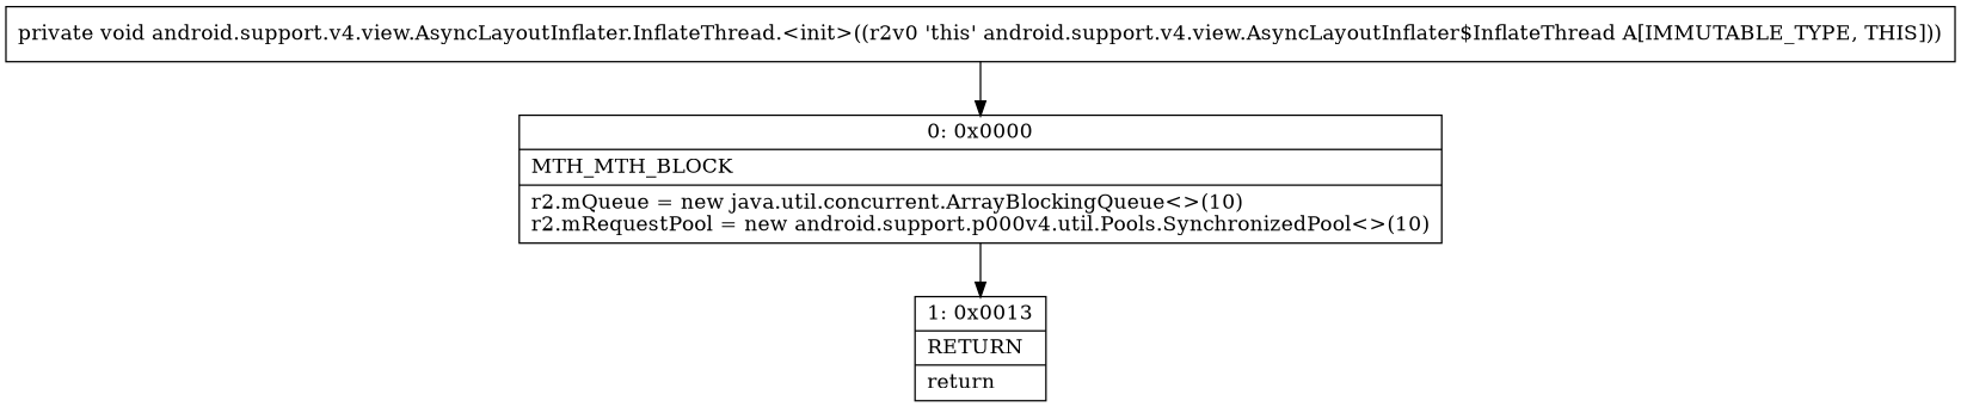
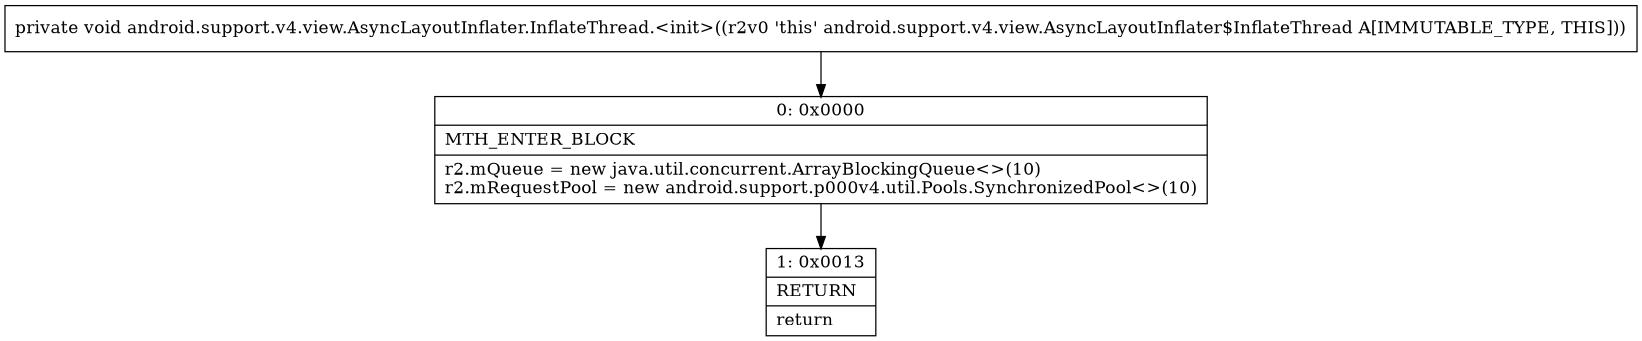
  digraph {
    node [shape=record]
-   n1 [label="{0\:\ 0x0000|MTH_MTH_BLOCK\l|r2.mQueue = new java.util.concurrent.ArrayBlockingQueue\<\>(10)\lr2.mRequestPool = new android.support.p000v4.util.Pools.SynchronizedPool\<\>(10)\l}"]
+   n1 [label="{0\:\ 0x0000|MTH_ENTER_BLOCK\l|r2.mQueue = new java.util.concurrent.ArrayBlockingQueue\<\>(10)\lr2.mRequestPool = new android.support.p000v4.util.Pools.SynchronizedPool\<\>(10)\l}"]
    n2 [label="{1\:\ 0x0013|RETURN\l|return\l}"]
    n3 [label="{private void android.support.v4.view.AsyncLayoutInflater.InflateThread.\<init\>((r2v0 'this' android.support.v4.view.AsyncLayoutInflater$InflateThread A[IMMUTABLE_TYPE, THIS])) }"]
    n1 -> n2
    n3 -> n1
  }
